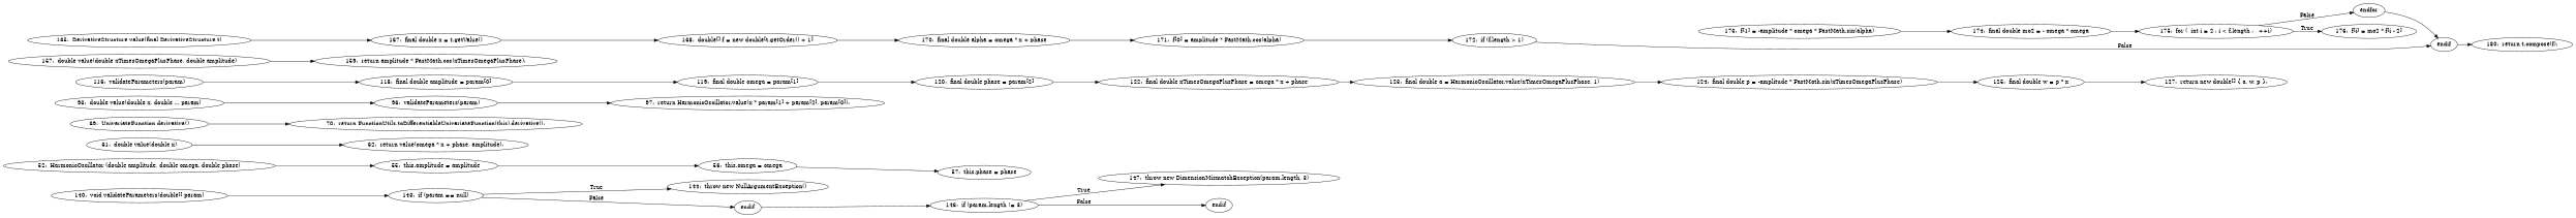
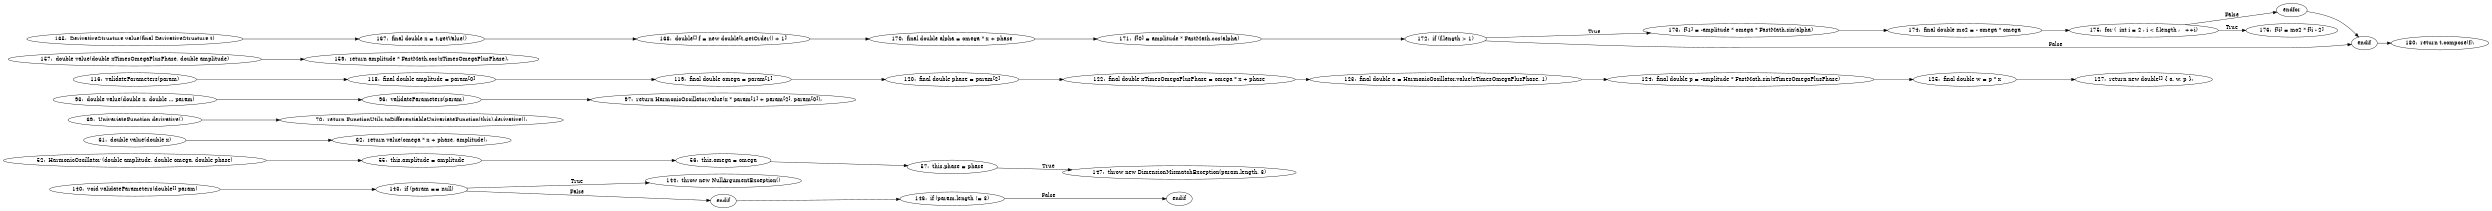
  digraph {
    rankdir=LR
    n1 [label="52:  HarmonicOscillator (double amplitude, double omega, double phase)"]
    n2 [label="55:  this.amplitude = amplitude"]
    n3 [label="56:  this.omega = omega"]
    n4 [label="57:  this.phase = phase"]
    n5 [label="61:  double value(double x)"]
    n6 [label="62:  return value(omega * x + phase, amplitude);"]
    n7 [label="69:  UnivariateFunction derivative()"]
    n8 [label="70:  return FunctionUtils.toDifferentiableUnivariateFunction(this).derivative();"]
    n9 [label="93:  double value(double x, double ... param)"]
    n10 [label="96:  validateParameters(param)"]
    n11 [label="97:  return HarmonicOscillator.value(x * param[1] + param[2], param[0]);"]
    n12 [label="116:  validateParameters(param)"]
    n13 [label="118:  final double amplitude = param[0]"]
    n14 [label="119:  final double omega = param[1]"]
    n15 [label="120:  final double phase = param[2]"]
    n16 [label="122:  final double xTimesOmegaPlusPhase = omega * x + phase"]
    n17 [label="123:  final double a = HarmonicOscillator.value(xTimesOmegaPlusPhase, 1)"]
    n18 [label="124:  final double p = -amplitude * FastMath.sin(xTimesOmegaPlusPhase)"]
    n19 [label="125:  final double w = p * x"]
    n20 [label="127:  return new double[] { a, w, p };"]
    n21 [label="140:  void validateParameters(double[] param)"]
    n22 [label="143:  if (param == null)"]
    n23 [label="144:  throw new NullArgumentException()"]
    n24 [label=endif]
    n25 [label="146:  if (param.length != 3)"]
    n26 [label="147:  throw new DimensionMismatchException(param.length, 3)"]
    n27 [label=endif]
    n28 [label="157:  double value(double xTimesOmegaPlusPhase, double amplitude)"]
    n29 [label="159:  return amplitude * FastMath.cos(xTimesOmegaPlusPhase);"]
    n30 [label="165:  DerivativeStructure value(final DerivativeStructure t)"]
    n31 [label="167:  final double x = t.getValue()"]
    n32 [label="168:  double[] f = new double[t.getOrder() + 1]"]
    n33 [label="170:  final double alpha = omega * x + phase"]
    n34 [label="171:  f[0] = amplitude * FastMath.cos(alpha)"]
    n35 [label="172:  if (f.length > 1)"]
    n36 [label="173:  f[1] = -amplitude * omega * FastMath.sin(alpha)"]
    n37 [label=endif]
    n38 [label="174:  final double mo2 = - omega * omega"]
    n39 [label="180:  return t.compose(f);"]
    n40 [label="175:  for (  int i = 2 ; i < f.length ;   ++i)"]
    n41 [label=endfor]
    n42 [label="176:  f[i] = mo2 * f[i - 2]"]
    n1 -> n2
    n2 -> n3
    n3 -> n4
    n5 -> n6
    n7 -> n8
    n9 -> n10
    n10 -> n11
    n12 -> n13
    n13 -> n14
    n14 -> n15
    n15 -> n16
    n16 -> n17
    n17 -> n18
    n18 -> n19
    n19 -> n20
    n21 -> n22
    n22 -> n23 [label=True]
    n22 -> n24 [label=False]
    n24 -> n25
-   n25 -> n26 [label=True]
+   n4 -> n26 [label=True]
    n25 -> n27 [label=False]
    n28 -> n29
    n30 -> n31
    n31 -> n32
    n32 -> n33
    n33 -> n34
    n34 -> n35
+   n35 -> n36 [label=True]
    n35 -> n37 [label=False]
    n36 -> n38
    n37 -> n39
    n38 -> n40
    n40 -> n41 [label=False]
    n40 -> n42 [label=True]
    n41 -> n37
  }
